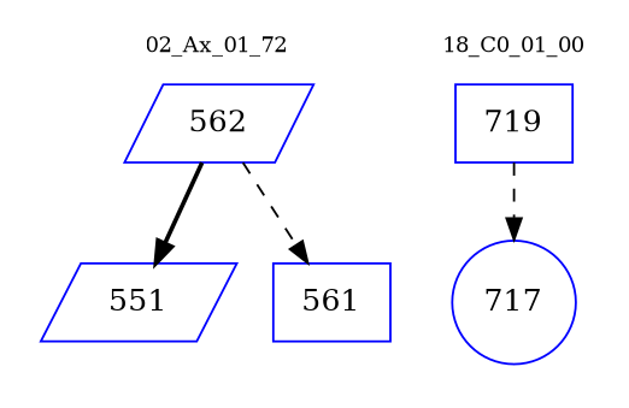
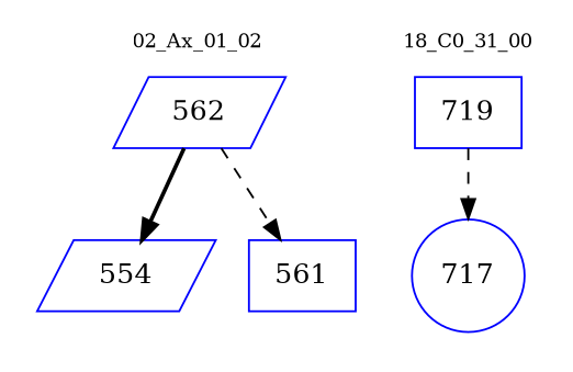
  digraph {
    node [color=blue shape=parallelogram]
    edge [color=black style=dashed]
    n1 [label=562]
-   n2 [label=551]
+   n2 [label=554]
    n3 [label=561 shape=box]
    n4 [label=719 shape=box]
    n5 [label=717 shape=circle]
    subgraph cluster_1 {
      color=white
      fontsize=10
-     label="02_Ax_01_72"
+     label="02_Ax_01_02"
      n1
      n2
      n3
    }
    subgraph cluster_2 {
      color=white
      fontsize=10
-     label="18_C0_01_00"
+     label="18_C0_31_00"
      n4
      n5
    }
    n1 -> n2 [style=bold]
    n1 -> n3
    n4 -> n5
  }
